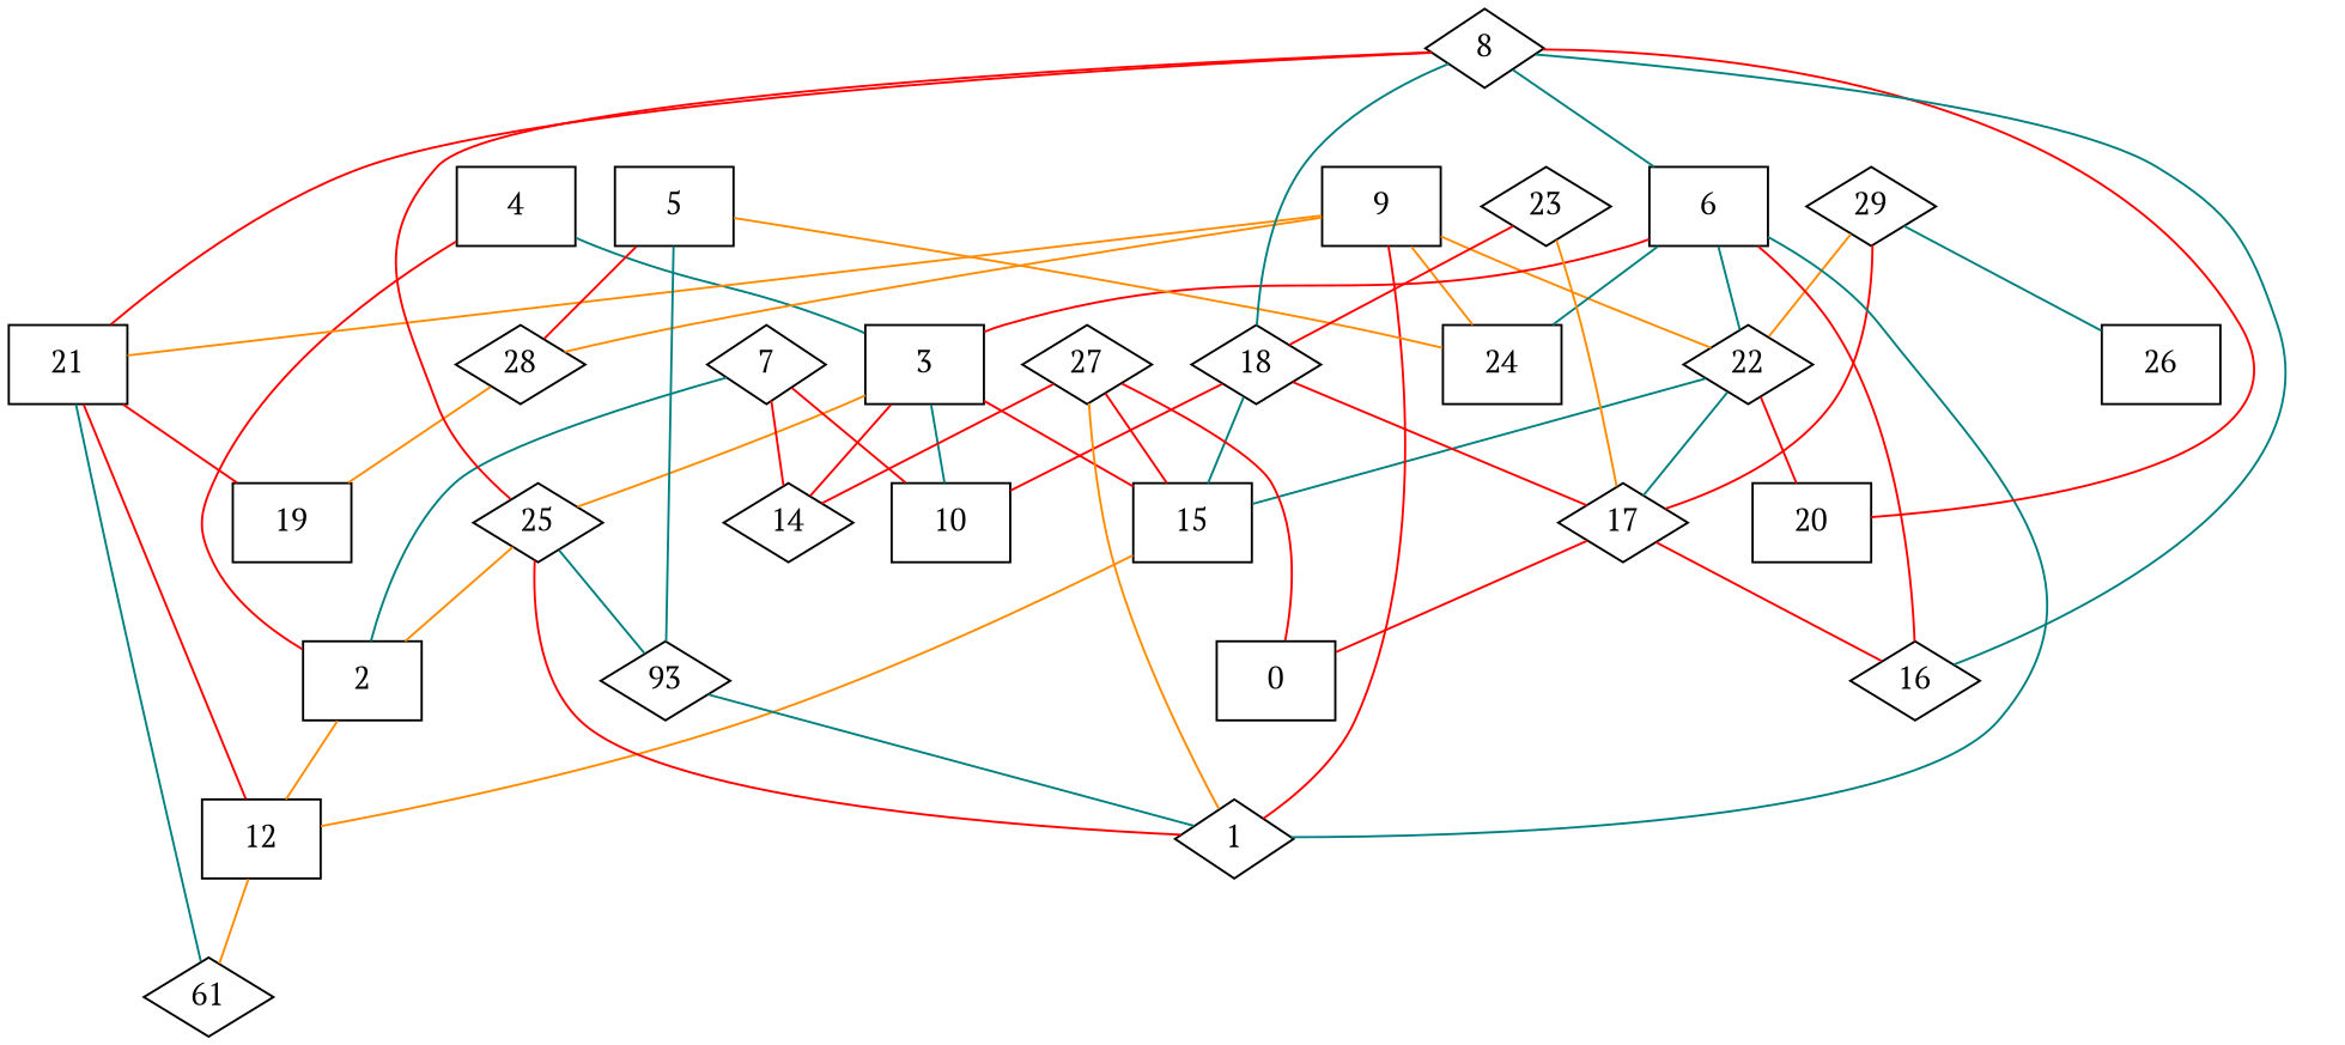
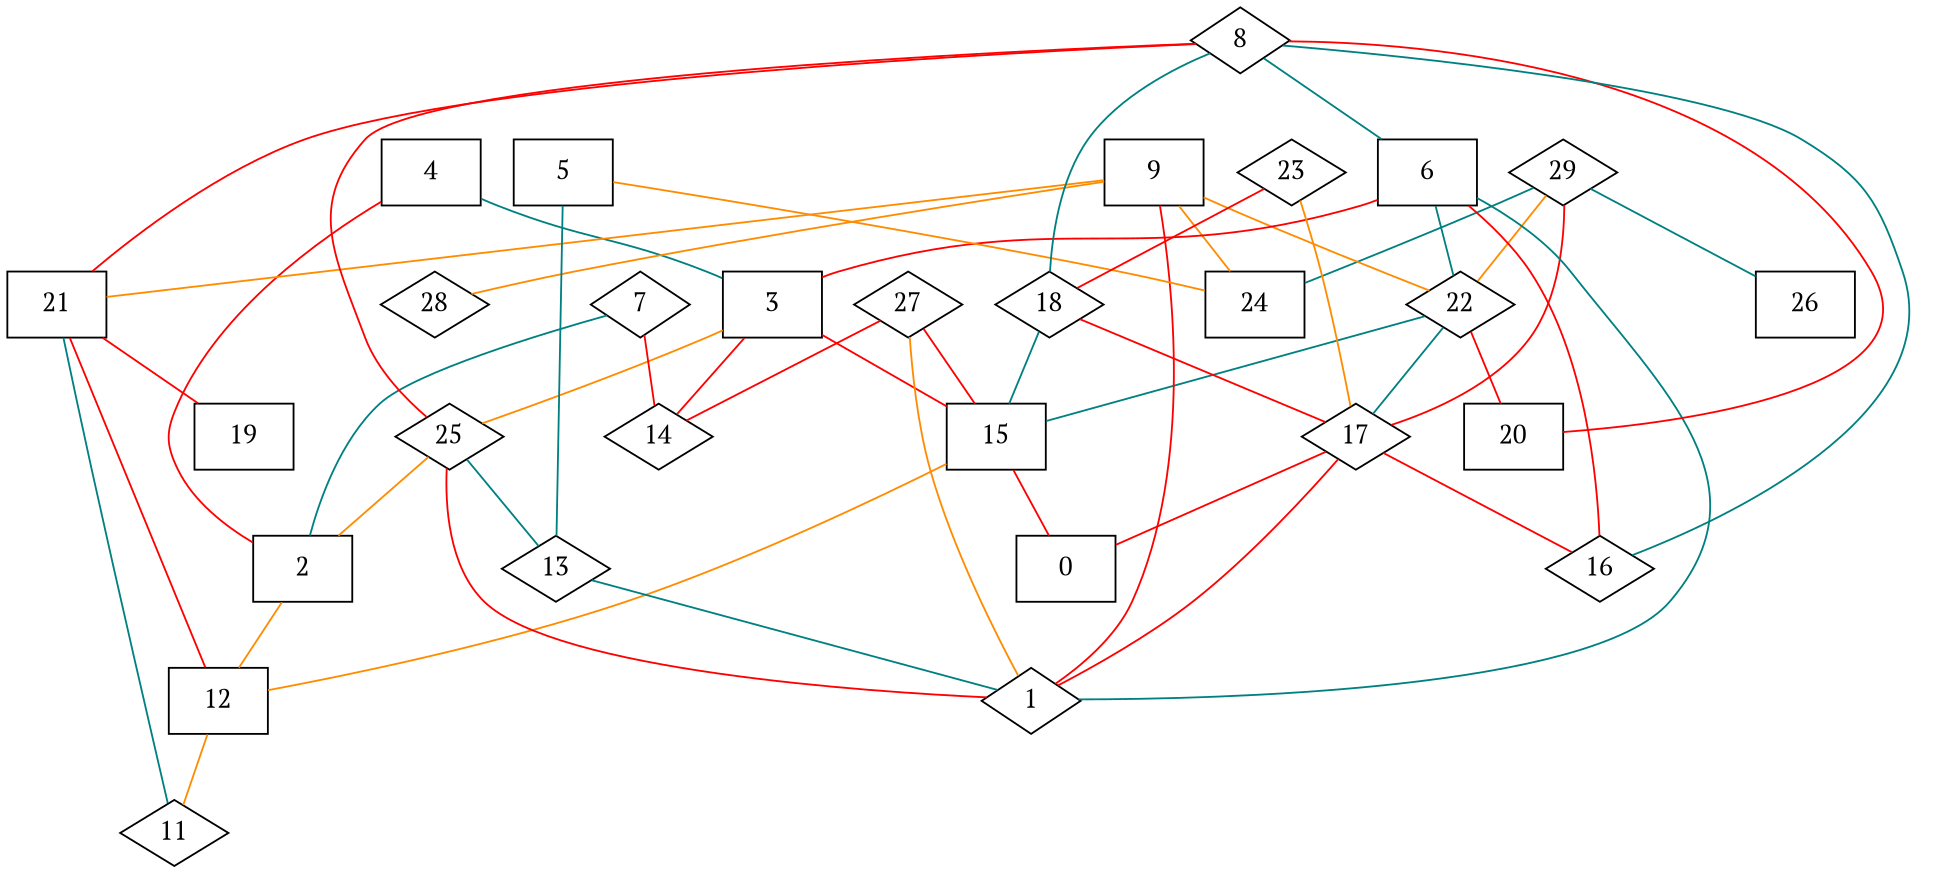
  digraph {
    fontname="PT Serif"
    node [fontname="PT Serif" shape=box]
    edge [color=red dir=none fontname="PT Serif"]
    4
    3
    2
    15
-   10
    14 [shape=diamond]
    25 [shape=diamond]
    12
-   13 [shape=diamond label=93]
+   13 [shape=diamond]
    1 [shape=diamond]
-   11 [shape=diamond label=61]
+   11 [shape=diamond]
    29 [shape=diamond]
    26
    22 [shape=diamond]
    17 [shape=diamond]
    21
    24
    20
    18 [shape=diamond]
    0
    16 [shape=diamond]
    19
    9
    28 [shape=diamond]
    27 [shape=diamond]
    7 [shape=diamond]
    6
    5
    8 [shape=diamond]
    23 [shape=diamond]
    subgraph sub_1 {
      4
      3
      2
      15
-     10
      14
      25
      12
      13
      1
      11
      29
      26
      22
      17
      21
      24
      20
      18
      0
      16
      19
      9
      28
      27
      7
      6
      5
      8
      23
    }
    4 -> 3 [color=teal]
    4 -> 2
    3 -> 15
-   3 -> 10 [color=teal]
    3 -> 14
    3 -> 25 [color=darkorange]
    2 -> 12 [color=darkorange]
    15 -> 12 [color=darkorange]
    25 -> 2 [color=darkorange]
    25 -> 13 [color=teal]
    25 -> 1
    12 -> 11 [color=darkorange]
    13 -> 1 [color=teal]
    29 -> 26 [color=teal]
    29 -> 22 [color=darkorange]
    29 -> 17
-   6 -> 24 [color=teal]
+   29 -> 24 [color=teal]
    22 -> 15 [color=teal]
    22 -> 17 [color=teal]
    22 -> 20
+   17 -> 1
    17 -> 0
    17 -> 16
    21 -> 12
    21 -> 11 [color=teal]
    21 -> 19
    18 -> 15 [color=teal]
-   18 -> 10
    18 -> 17
    9 -> 1
    9 -> 22 [color=darkorange]
    9 -> 21 [color=darkorange]
    9 -> 24 [color=darkorange]
    9 -> 28 [color=darkorange]
-   28 -> 19 [color=darkorange]
    27 -> 15
    27 -> 14
    27 -> 1 [color=darkorange]
-   27 -> 0
+   15 -> 0
    7 -> 2 [color=teal]
-   7 -> 10
    7 -> 14
    6 -> 3
    6 -> 1 [color=teal]
    6 -> 22 [color=teal]
    6 -> 16
    5 -> 13 [color=teal]
    5 -> 24 [color=darkorange]
-   5 -> 28
    8 -> 25
    8 -> 21
    8 -> 20
    8 -> 18 [color=teal]
    8 -> 16 [color=teal]
    8 -> 6 [color=teal]
    23 -> 17 [color=darkorange]
    23 -> 18
  }
